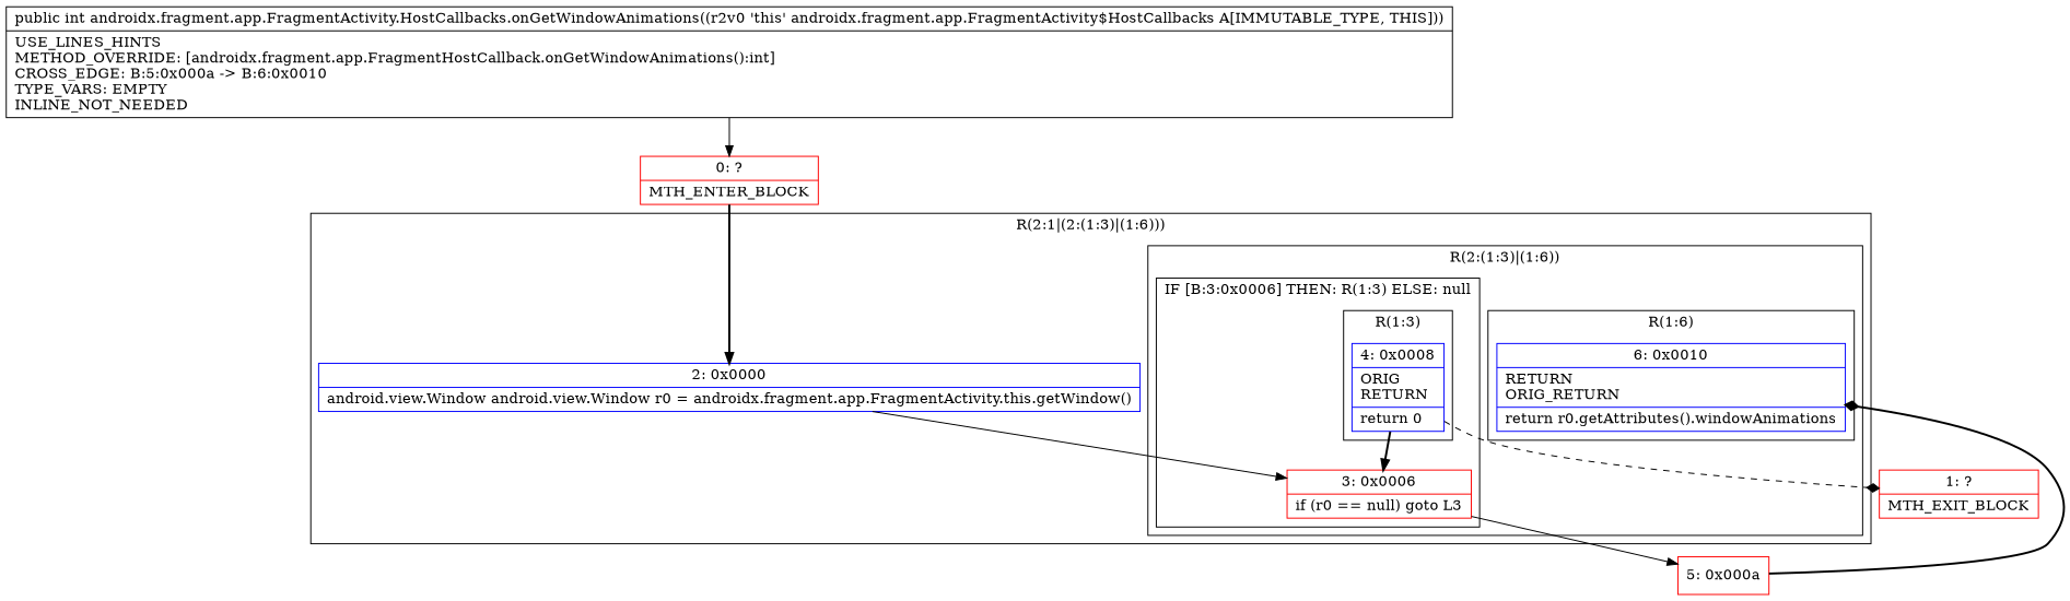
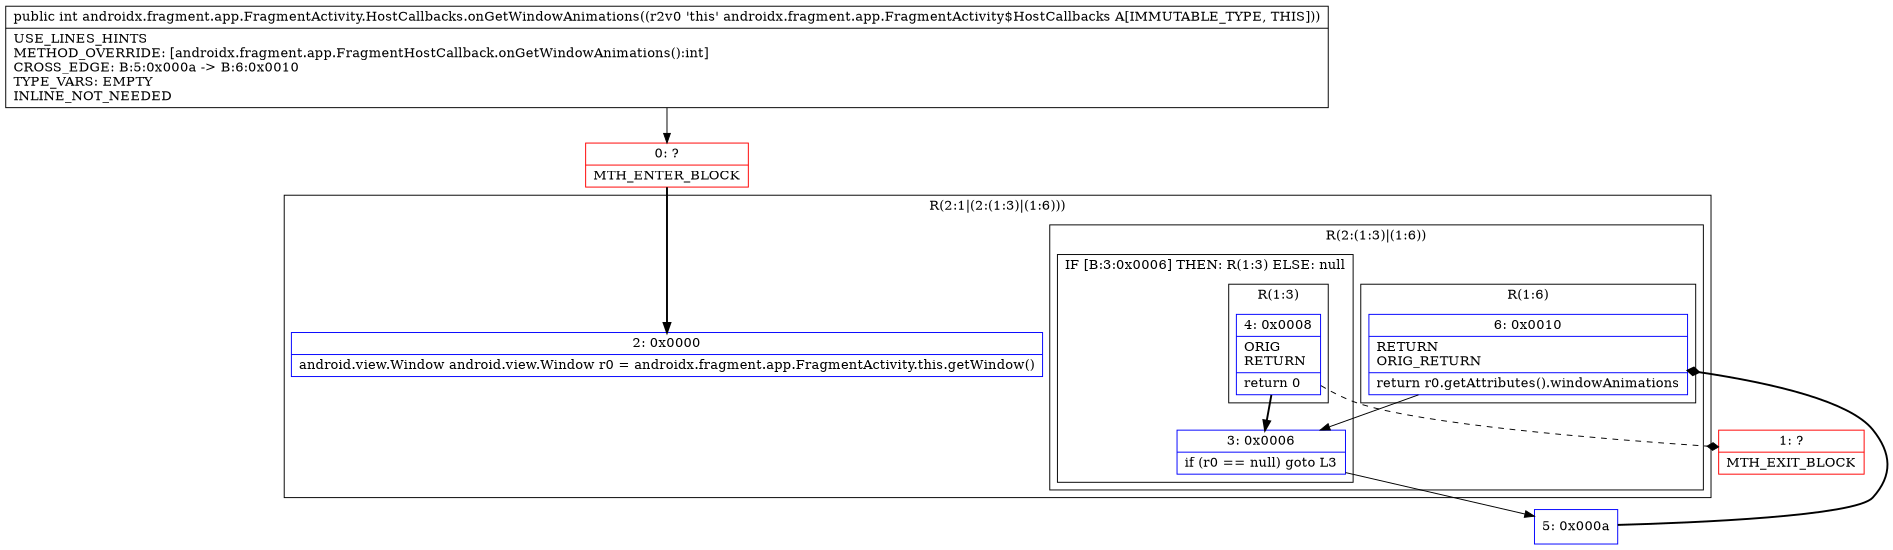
  digraph {
    node [color=blue shape=record]
    edge [arrowhead=normal style=bold]
    n1 [label="{4\:\ 0x0008|ORIG\lRETURN\l|return 0\l}"]
-   n2 [color=red label="{3\:\ 0x0006|if (r0 == null) goto L3\l}"]
+   n2 [label="{3\:\ 0x0006|if (r0 == null) goto L3\l}"]
    n3 [label="{6\:\ 0x0010|RETURN\lORIG_RETURN\l|return r0.getAttributes().windowAnimations\l}"]
    n4 [label="{2\:\ 0x0000|android.view.Window android.view.Window r0 = androidx.fragment.app.FragmentActivity.this.getWindow()\l}"]
    n5 [color=red label="{1\:\ ?|MTH_EXIT_BLOCK\l}"]
-   n6 [color=red label="{5\:\ 0x000a}"]
+   n6 [label="{5\:\ 0x000a}"]
    n7 [color=red label="{0\:\ ?|MTH_ENTER_BLOCK\l}"]
    n8 [label="{public int androidx.fragment.app.FragmentActivity.HostCallbacks.onGetWindowAnimations((r2v0 'this' androidx.fragment.app.FragmentActivity$HostCallbacks A[IMMUTABLE_TYPE, THIS]))  | USE_LINES_HINTS\lMETHOD_OVERRIDE: [androidx.fragment.app.FragmentHostCallback.onGetWindowAnimations():int]\lCROSS_EDGE: B:5:0x000a \-\> B:6:0x0010\lTYPE_VARS: EMPTY\lINLINE_NOT_NEEDED\l}" color=""]
    subgraph cluster_1 {
      label="R(2:1|(2:(1:3)|(1:6)))"
      n4
      subgraph cluster_2 {
        label="R(2:(1:3)|(1:6))"
        subgraph cluster_3 {
          label="IF [B:3:0x0006] THEN: R(1:3) ELSE: null"
          n2
          subgraph cluster_4 {
            label="R(1:3)"
            n1
          }
        }
        subgraph cluster_5 {
          label="R(1:6)"
          n3
        }
      }
    }
    n1 -> n2
    n1 -> n5 [arrowhead=diamond style=dashed]
    n2 -> n6 [style=solid]
-   n4 -> n2 [style=solid]
+   n3 -> n2 [style=solid]
    n6 -> n3 [arrowhead=diamond]
    n7 -> n4
    n8 -> n7 [style=solid]
  }
